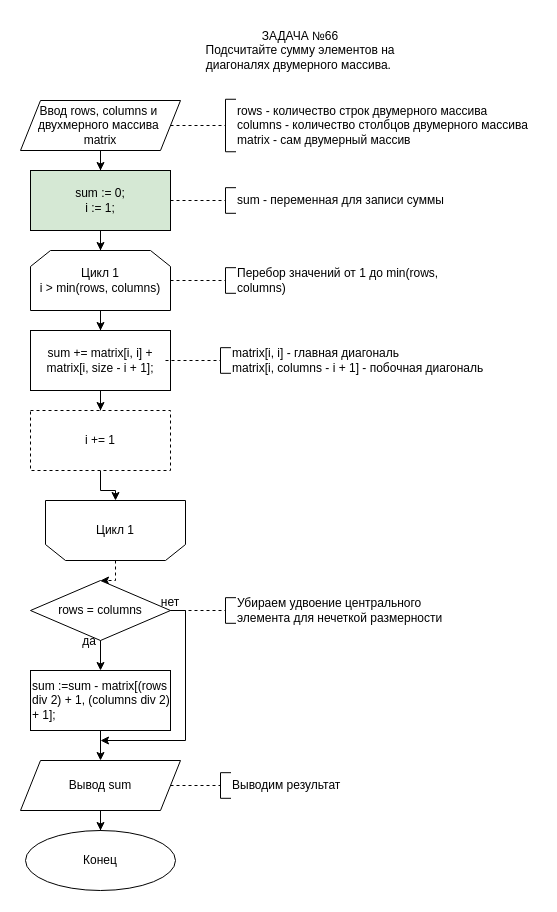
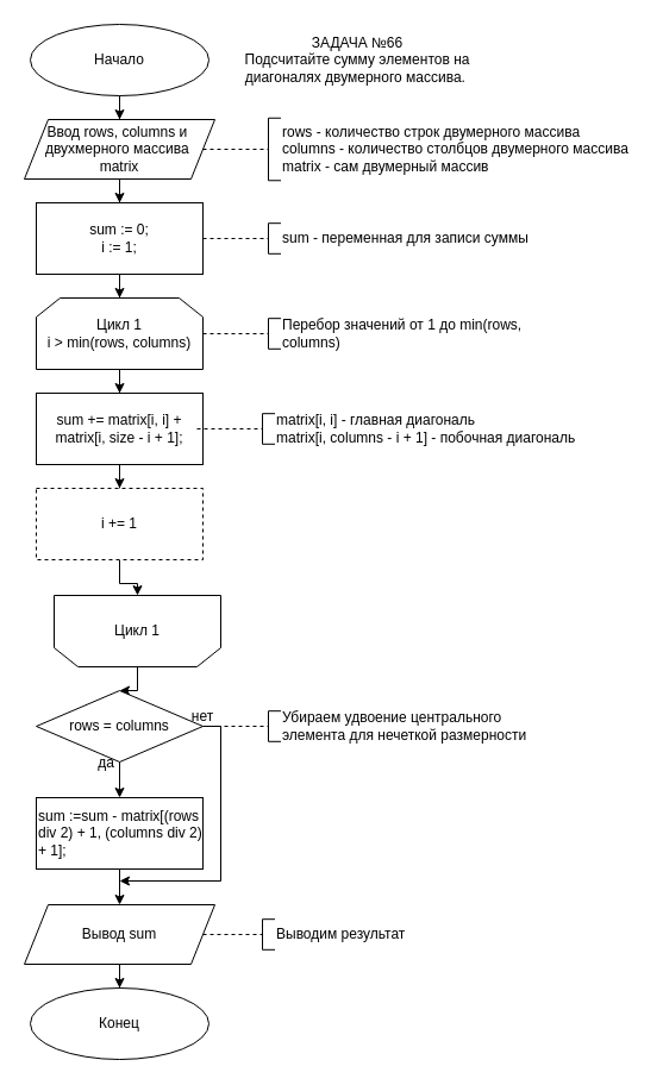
  <mxCell id="0" />
  <mxCell id="1" parent="0" />
+ <mxCell id="2" style="edgeStyle=orthogonalEdgeStyle;rounded=0;orthogonalLoop=1;jettySize=auto;html=1;" parent="1" source="3" target="5" edge="1"><mxGeometry relative="1" as="geometry" /></mxCell>
+ <mxCell id="3" value="Начало" style="ellipse;whiteSpace=wrap;html=1;" parent="1" vertex="1"><mxGeometry x="25" y="20" width="150" height="60" as="geometry" /></mxCell>
  <mxCell id="4" style="edgeStyle=orthogonalEdgeStyle;rounded=0;orthogonalLoop=1;jettySize=auto;html=1;" parent="1" source="5" target="7" edge="1"><mxGeometry relative="1" as="geometry" /></mxCell>
  <mxCell id="5" value="Ввод rows, columns и&amp;nbsp;&lt;div&gt;двухмерного массива&amp;nbsp;&lt;/div&gt;&lt;div&gt;matrix&lt;/div&gt;" style="shape=parallelogram;perimeter=parallelogramPerimeter;whiteSpace=wrap;html=1;fixedSize=1;" parent="1" vertex="1"><mxGeometry x="20" y="100" width="160" height="50" as="geometry" /></mxCell>
  <mxCell id="6" style="edgeStyle=orthogonalEdgeStyle;rounded=0;orthogonalLoop=1;jettySize=auto;html=1;" parent="1" source="7" target="10" edge="1"><mxGeometry relative="1" as="geometry" /></mxCell>
- <mxCell id="7" value="sum := 0;&lt;div&gt;i := 1;&lt;/div&gt;" style="rounded=0;whiteSpace=wrap;html=1;fillColor=#d5e8d4;" parent="1" vertex="1"><mxGeometry x="30" y="170" width="140" height="60" as="geometry" /></mxCell>
+ <mxCell id="7" value="sum := 0;&lt;div&gt;i := 1;&lt;/div&gt;" style="rounded=0;whiteSpace=wrap;html=1;" parent="1" vertex="1"><mxGeometry x="30" y="170" width="140" height="60" as="geometry" /></mxCell>
  <mxCell id="8" value="Конец" style="ellipse;whiteSpace=wrap;html=1;" parent="1" vertex="1"><mxGeometry x="25" y="830" width="150" height="60" as="geometry" /></mxCell>
  <mxCell id="9" style="edgeStyle=orthogonalEdgeStyle;rounded=0;orthogonalLoop=1;jettySize=auto;html=1;" parent="1" source="10" target="12" edge="1"><mxGeometry relative="1" as="geometry" /></mxCell>
  <mxCell id="10" value="Цикл 1&lt;div&gt;i &amp;gt; min(rows, columns)&lt;/div&gt;" style="shape=loopLimit;whiteSpace=wrap;html=1;" parent="1" vertex="1"><mxGeometry x="30" y="250" width="140" height="60" as="geometry" /></mxCell>
  <mxCell id="11" style="edgeStyle=orthogonalEdgeStyle;rounded=0;orthogonalLoop=1;jettySize=auto;html=1;" parent="1" source="12" target="30" edge="1"><mxGeometry relative="1" as="geometry" /></mxCell>
  <mxCell id="12" value="sum += matrix[i, i] + matrix[i, size - i + 1];" style="rounded=0;whiteSpace=wrap;html=1;" parent="1" vertex="1"><mxGeometry x="30" y="330" width="140" height="60" as="geometry" /></mxCell>
- <mxCell id="13" style="edgeStyle=orthogonalEdgeStyle;rounded=0;orthogonalLoop=1;jettySize=auto;html=1;dashed=1;" parent="1" source="14" target="36" edge="1"><mxGeometry relative="1" as="geometry" /></mxCell>
+ <mxCell id="13" style="edgeStyle=orthogonalEdgeStyle;rounded=0;orthogonalLoop=1;jettySize=auto;html=1;" parent="1" source="14" target="36" edge="1"><mxGeometry relative="1" as="geometry" /></mxCell>
  <mxCell id="14" value="Цикл 1" style="shape=loopLimit;whiteSpace=wrap;html=1;direction=west;" parent="1" vertex="1"><mxGeometry x="45" y="500" width="140" height="60" as="geometry" /></mxCell>
  <mxCell id="15" style="edgeStyle=orthogonalEdgeStyle;rounded=0;orthogonalLoop=1;jettySize=auto;html=1;" parent="1" source="16" target="8" edge="1"><mxGeometry relative="1" as="geometry" /></mxCell>
  <mxCell id="16" value="Вывод sum" style="shape=parallelogram;perimeter=parallelogramPerimeter;whiteSpace=wrap;html=1;fixedSize=1;" parent="1" vertex="1"><mxGeometry x="20" y="760" width="160" height="50" as="geometry" /></mxCell>
  <mxCell id="17" value="" style="endArrow=none;dashed=1;html=1;rounded=0;" parent="1" target="18" edge="1"><mxGeometry width="50" height="50" relative="1" as="geometry"><mxPoint x="170" y="125" as="sourcePoint" /><mxPoint x="245" y="130" as="targetPoint" /></mxGeometry></mxCell>
  <mxCell id="18" value="" style="shape=partialRectangle;whiteSpace=wrap;html=1;bottom=1;right=1;left=1;top=0;fillColor=none;routingCenterX=-0.5;rotation=90;" parent="1" vertex="1"><mxGeometry x="203.75" y="120" width="52.5" height="10" as="geometry" /></mxCell>
  <mxCell id="19" value="rows - количество строк двумерного массива&lt;br&gt;columns - количество столбцов двумерного массива&lt;br&gt;matrix - сам двумерный массив" style="text;html=1;align=left;verticalAlign=middle;whiteSpace=wrap;rounded=0;" parent="1" vertex="1"><mxGeometry x="235" y="110" width="300" height="30" as="geometry" /></mxCell>
  <mxCell id="20" value="" style="endArrow=none;dashed=1;html=1;rounded=0;" parent="1" target="21" edge="1"><mxGeometry width="50" height="50" relative="1" as="geometry"><mxPoint x="170" y="200" as="sourcePoint" /><mxPoint x="245" y="205" as="targetPoint" /></mxGeometry></mxCell>
  <mxCell id="21" value="" style="shape=partialRectangle;whiteSpace=wrap;html=1;bottom=1;right=1;left=1;top=0;fillColor=none;routingCenterX=-0.5;rotation=90;" parent="1" vertex="1"><mxGeometry x="217.18" y="195" width="25.63" height="10" as="geometry" /></mxCell>
  <mxCell id="22" value="sum - переменная для записи суммы" style="text;html=1;align=left;verticalAlign=middle;whiteSpace=wrap;rounded=0;" parent="1" vertex="1"><mxGeometry x="235" y="185" width="230" height="30" as="geometry" /></mxCell>
  <mxCell id="23" value="" style="endArrow=none;dashed=1;html=1;rounded=0;" parent="1" target="24" edge="1"><mxGeometry width="50" height="50" relative="1" as="geometry"><mxPoint x="170" y="280" as="sourcePoint" /><mxPoint x="245" y="285" as="targetPoint" /></mxGeometry></mxCell>
  <mxCell id="24" value="" style="shape=partialRectangle;whiteSpace=wrap;html=1;bottom=1;right=1;left=1;top=0;fillColor=none;routingCenterX=-0.5;rotation=90;" parent="1" vertex="1"><mxGeometry x="217.18" y="275" width="25.63" height="10" as="geometry" /></mxCell>
  <mxCell id="25" value="Перебор значений от 1 до&amp;nbsp;&lt;span style=&quot;text-align: center;&quot;&gt;min(rows, columns)&lt;/span&gt;" style="text;html=1;align=left;verticalAlign=middle;whiteSpace=wrap;rounded=0;" parent="1" vertex="1"><mxGeometry x="235" y="265" width="230" height="30" as="geometry" /></mxCell>
  <mxCell id="26" value="" style="endArrow=none;dashed=1;html=1;rounded=0;" parent="1" target="27" edge="1"><mxGeometry width="50" height="50" relative="1" as="geometry"><mxPoint x="170" y="785" as="sourcePoint" /><mxPoint x="240" y="790" as="targetPoint" /></mxGeometry></mxCell>
  <mxCell id="27" value="" style="shape=partialRectangle;whiteSpace=wrap;html=1;bottom=1;right=1;left=1;top=0;fillColor=none;routingCenterX=-0.5;rotation=90;" parent="1" vertex="1"><mxGeometry x="212.18" y="780" width="25.63" height="10" as="geometry" /></mxCell>
  <mxCell id="28" value="Выводим результат" style="text;html=1;align=left;verticalAlign=middle;whiteSpace=wrap;rounded=0;" parent="1" vertex="1"><mxGeometry x="230" y="770" width="230" height="30" as="geometry" /></mxCell>
  <mxCell id="29" style="edgeStyle=orthogonalEdgeStyle;rounded=0;orthogonalLoop=1;jettySize=auto;html=1;" parent="1" source="30" target="14" edge="1"><mxGeometry relative="1" as="geometry" /></mxCell>
  <mxCell id="30" value="i += 1" style="rounded=0;whiteSpace=wrap;html=1;dashed=1;" parent="1" vertex="1"><mxGeometry x="30" y="410" width="140" height="60" as="geometry" /></mxCell>
  <mxCell id="31" value="" style="endArrow=none;dashed=1;html=1;rounded=0;" parent="1" target="32" edge="1"><mxGeometry width="50" height="50" relative="1" as="geometry"><mxPoint x="165" y="360" as="sourcePoint" /><mxPoint x="240" y="365" as="targetPoint" /></mxGeometry></mxCell>
  <mxCell id="32" value="" style="shape=partialRectangle;whiteSpace=wrap;html=1;bottom=1;right=1;left=1;top=0;fillColor=none;routingCenterX=-0.5;rotation=90;" parent="1" vertex="1"><mxGeometry x="212.18" y="355" width="25.63" height="10" as="geometry" /></mxCell>
  <mxCell id="33" value="&lt;span style=&quot;text-align: center;&quot;&gt;matrix[i, i] - главная диагональ&lt;br&gt;&lt;/span&gt;&lt;span style=&quot;text-align: center;&quot;&gt;matrix[i, columns - i + 1] - побочная диагональ&lt;/span&gt;&lt;span style=&quot;text-align: center;&quot;&gt;&lt;br&gt;&lt;/span&gt;" style="text;html=1;align=left;verticalAlign=middle;whiteSpace=wrap;rounded=0;" parent="1" vertex="1"><mxGeometry x="230" y="345" width="265" height="30" as="geometry" /></mxCell>
  <mxCell id="34" value="" style="group" parent="1" vertex="1" connectable="0"><mxGeometry x="30" y="580" width="150" height="66" as="geometry" /></mxCell>
  <mxCell id="35" style="edgeStyle=orthogonalEdgeStyle;rounded=0;orthogonalLoop=1;jettySize=auto;html=1;" parent="34" source="36" edge="1"><mxGeometry relative="1" as="geometry"><mxPoint x="70" y="160" as="targetPoint" /><Array as="points"><mxPoint x="155" y="30" /><mxPoint x="155" y="160" /></Array></mxGeometry></mxCell>
  <mxCell id="36" value="rows = columns" style="rhombus;whiteSpace=wrap;html=1;" parent="34" vertex="1"><mxGeometry width="140" height="60" as="geometry" /></mxCell>
  <mxCell id="37" value="да" style="text;html=1;align=center;verticalAlign=middle;whiteSpace=wrap;rounded=0;" parent="34" vertex="1"><mxGeometry x="49" y="56" width="20" height="10" as="geometry" /></mxCell>
  <mxCell id="38" value="нет" style="text;html=1;align=center;verticalAlign=middle;whiteSpace=wrap;rounded=0;" parent="34" vertex="1"><mxGeometry x="130" y="17" width="20" height="10" as="geometry" /></mxCell>
  <mxCell id="39" style="edgeStyle=orthogonalEdgeStyle;rounded=0;orthogonalLoop=1;jettySize=auto;html=1;" parent="1" source="40" target="16" edge="1"><mxGeometry relative="1" as="geometry" /></mxCell>
  <mxCell id="40" value="sum :=sum - matrix[(rows div 2) + 1, (columns div 2) + 1];" style="rounded=0;whiteSpace=wrap;html=1;align=left;" parent="1" vertex="1"><mxGeometry x="30" y="670" width="140" height="60" as="geometry" /></mxCell>
  <mxCell id="41" style="edgeStyle=orthogonalEdgeStyle;rounded=0;orthogonalLoop=1;jettySize=auto;html=1;" parent="1" source="36" target="40" edge="1"><mxGeometry relative="1" as="geometry" /></mxCell>
  <mxCell id="42" value="" style="endArrow=none;dashed=1;html=1;rounded=0;" parent="1" target="43" edge="1"><mxGeometry width="50" height="50" relative="1" as="geometry"><mxPoint x="170" y="610" as="sourcePoint" /><mxPoint x="245" y="615" as="targetPoint" /></mxGeometry></mxCell>
  <mxCell id="43" value="" style="shape=partialRectangle;whiteSpace=wrap;html=1;bottom=1;right=1;left=1;top=0;fillColor=none;routingCenterX=-0.5;rotation=90;" parent="1" vertex="1"><mxGeometry x="217.18" y="605" width="25.63" height="10" as="geometry" /></mxCell>
  <mxCell id="44" value="&lt;span style=&quot;text-align: center;&quot;&gt;Убираем удвоение центрального элемента для нечеткой размерности&lt;br&gt;&lt;/span&gt;" style="text;html=1;align=left;verticalAlign=middle;whiteSpace=wrap;rounded=0;" parent="1" vertex="1"><mxGeometry x="235" y="595" width="230" height="30" as="geometry" /></mxCell>
  <mxCell id="45" value="ЗАДАЧА №66&lt;div&gt;Подсчитайте сумму элементов на диагоналях двумерного массива.&amp;nbsp;&lt;br&gt;&lt;/div&gt;" style="text;html=1;align=center;verticalAlign=middle;whiteSpace=wrap;rounded=0;" parent="1" vertex="1"><mxGeometry x="175" y="35" width="250" height="30" as="geometry" /></mxCell>
